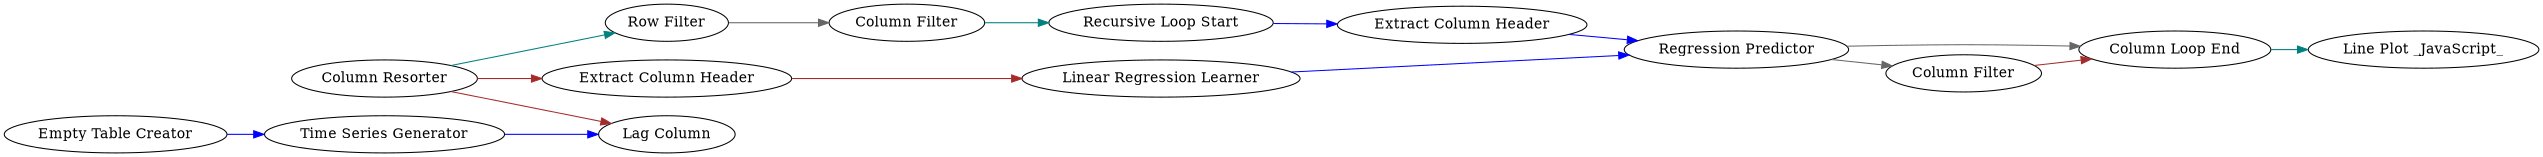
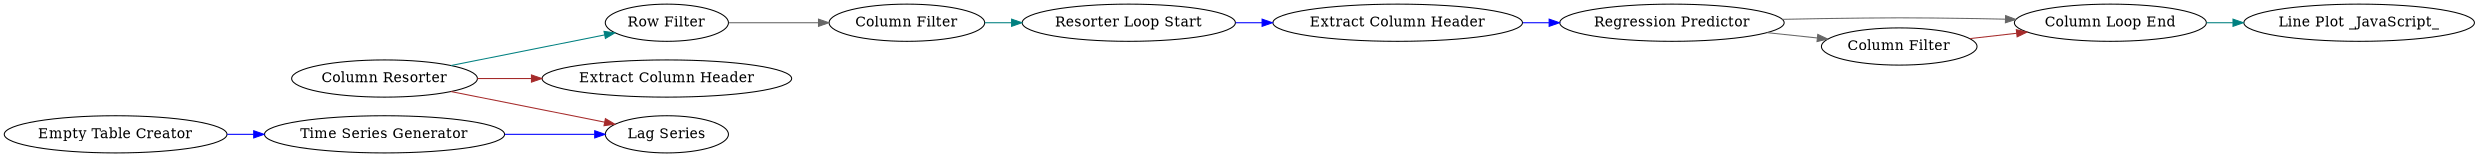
  digraph {
    rankdir=LR
    edge [color=blue]
    n1 [label="Column Loop End"]
    n2 [label="Line Plot _JavaScript_"]
-   n3 [label="Recursive Loop Start"]
+   n3 [label="Resorter Loop Start"]
    n4 [label="Extract Column Header"]
    n5 [label="Regression Predictor"]
    n6 [label="Column Filter"]
    n7 [label="Column Resorter"]
    n8 [label="Row Filter"]
    n9 [label="Extract Column Header"]
-   n10 [label="Lag Column"]
+   n10 [label="Lag Series"]
    n11 [label="Column Filter"]
-   n12 [label="Linear Regression Learner"]
    n13 [label="Time Series Generator"]
    n14 [label="Empty Table Creator"]
    n1 -> n2 [color=teal]
    n3 -> n4
    n4 -> n5
    n5 -> n1 [color=gray40]
    n5 -> n6 [color=gray40]
    n6 -> n1 [color=brown]
    n7 -> n8 [color=teal]
    n7 -> n9 [color=brown]
    n7 -> n10 [color=brown]
    n8 -> n11 [color=gray40]
-   n9 -> n12 [color=brown]
    n11 -> n3 [color=teal]
-   n12 -> n5
    n13 -> n10
    n14 -> n13
  }
